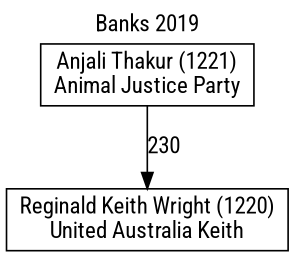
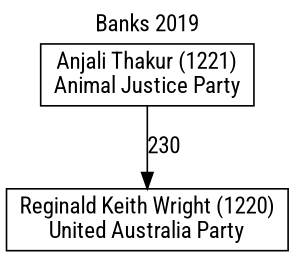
  digraph {
    label="Banks 2019"
    labelloc=t
    mclimit=10
    fontname="Roboto Condensed"
    node [shape=box fontname="Roboto Condensed"]
-   n1 [label="Reginald Keith Wright (1220)\nUnited Australia Keith"]
+   n1 [label="Reginald Keith Wright (1220)\nUnited Australia Party"]
    n2 [label="Anjali Thakur (1221)\nAnimal Justice Party"]
    n2 -> n1 [label=230 color=black fontname="Roboto Condensed"]
  }
